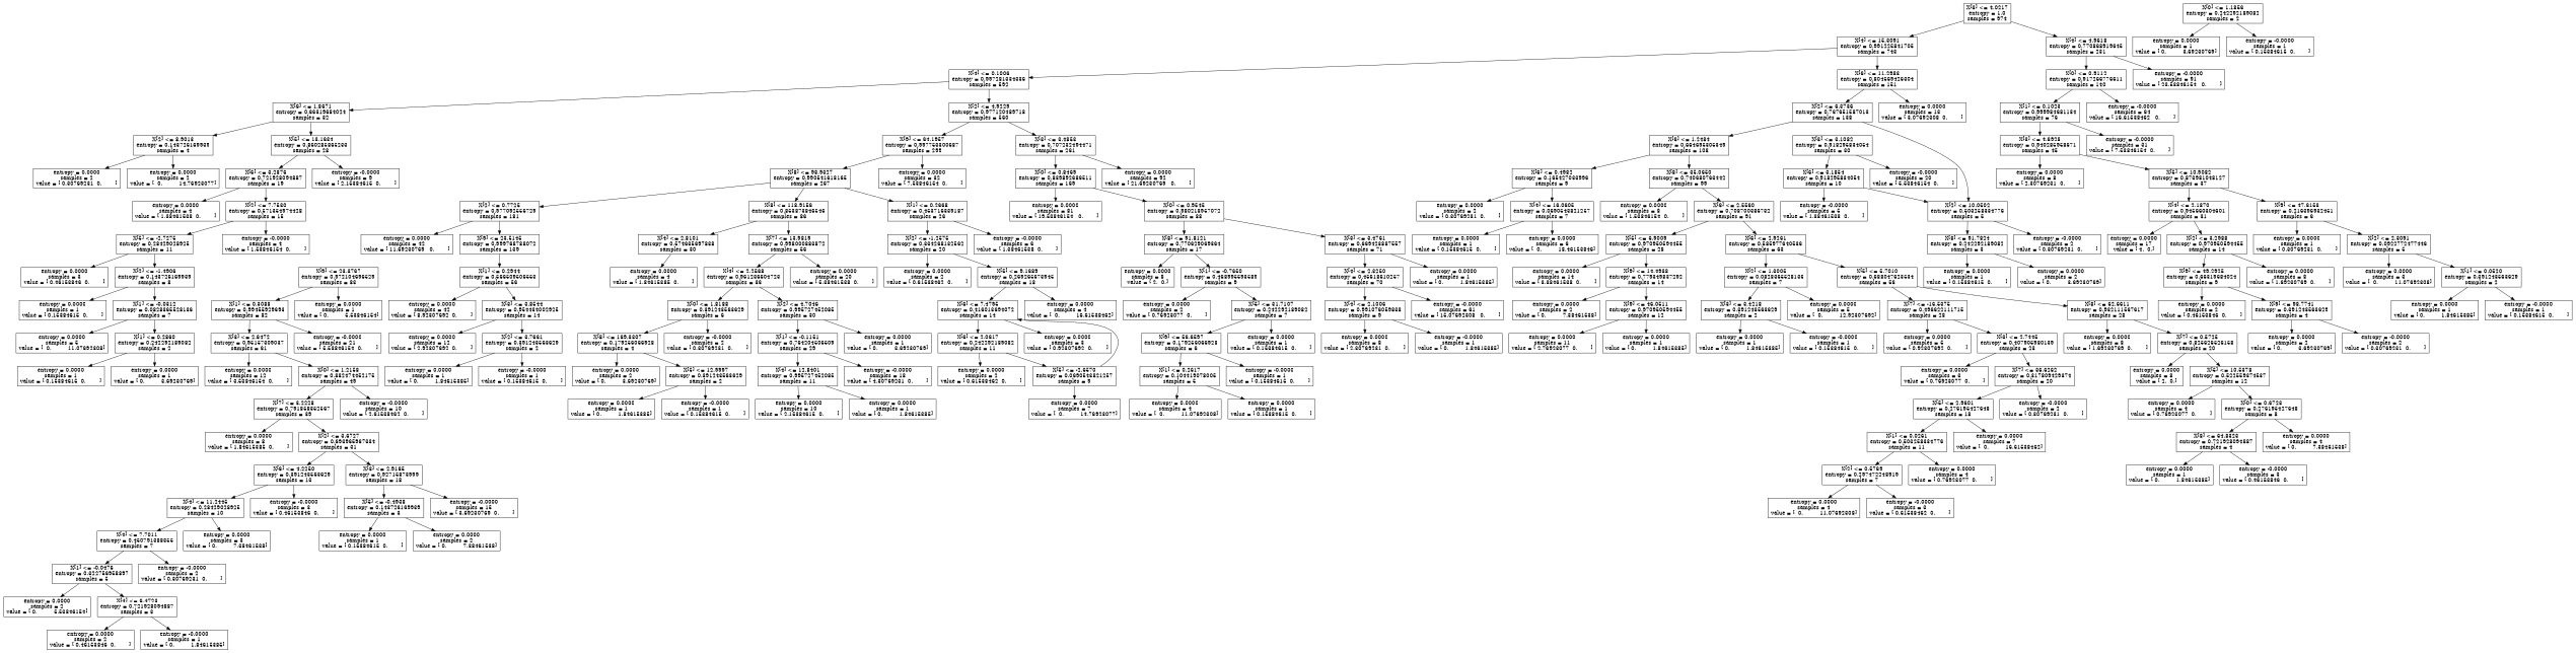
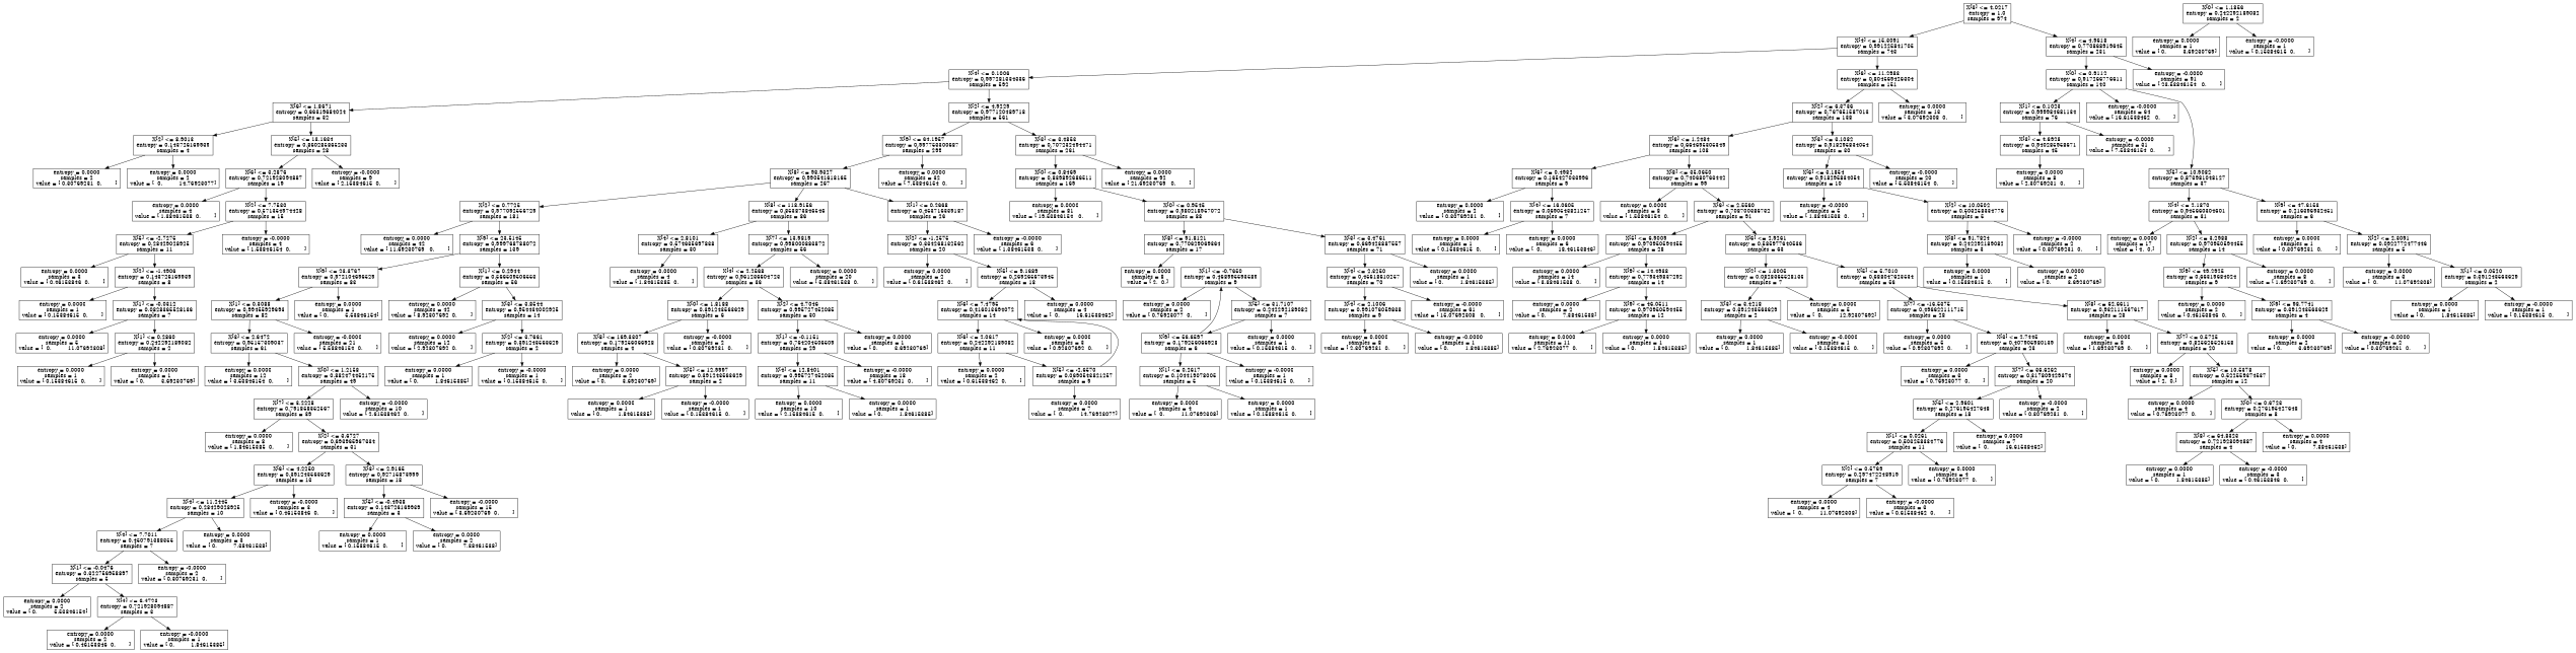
  digraph {
    node [shape=box]
    n1 [label="X[3] <= 4.0217\nentropy = 1.0\nsamples = 974"]
    n2 [label="X[4] <= 15.3091\nentropy = 0.991225841705\nsamples = 743"]
    n3 [label="X[4] <= 4.9618\nentropy = 0.770868919645\nsamples = 231"]
    n4 [label="X[4] <= 0.1006\nentropy = 0.997281334336\nsamples = 592"]
    n5 [label="X[6] <= 11.2983\nentropy = 0.804569426304\nsamples = 151"]
    n6 [label="X[0] <= 0.9112\nentropy = 0.917266776611\nsamples = 140"]
    n7 [label="entropy = -0.0000\nsamples = 91\nvalue = [ 23.53846154   0.        ]"]
    n8 [label="X[6] <= 1.8671\nentropy = 0.66319684024\nsamples = 32"]
-   n9 [label="X[2] <= 4.9229\nentropy = 0.977120489718\nsamples = 560"]
+   n9 [label="X[2] <= 4.9229\nentropy = 0.977120489718\nsamples = 561"]
    n10 [label="X[2] <= 6.3736\nentropy = 0.767651587013\nsamples = 138"]
    n11 [label="entropy = 0.0000\nsamples = 13\nvalue = [ 3.07692308  0.        ]"]
    n12 [label="X[2] <= 8.9013\nentropy = 0.143726169939\nsamples = 4"]
    n13 [label="X[5] <= 13.1634\nentropy = 0.860285865233\nsamples = 28"]
    n14 [label="X[9] <= 64.1957\nentropy = 0.997753300687\nsamples = 299"]
    n15 [label="X[3] <= 3.4853\nentropy = 0.707232494471\nsamples = 261"]
    n16 [label="entropy = 0.0000\nsamples = 2\nvalue = [ 0.30769231  0.        ]"]
    n17 [label="entropy = 0.0000\nsamples = 2\nvalue = [  0.          14.76923077]"]
    n18 [label="X[6] <= 3.2876\nentropy = 0.721928094887\nsamples = 19"]
    n19 [label="entropy = -0.0000\nsamples = 9\nvalue = [ 2.15384615  0.        ]"]
    n20 [label="entropy = 0.0000\nsamples = 4\nvalue = [ 1.38461538  0.        ]"]
    n21 [label="X[2] <= 7.7530\nentropy = 0.571354974428\nsamples = 15"]
    n22 [label="X[5] <= -2.7275\nentropy = 0.28429028925\nsamples = 11"]
    n23 [label="entropy = -0.0000\nsamples = 4\nvalue = [ 1.53846154  0.        ]"]
    n24 [label="entropy = 0.0000\nsamples = 3\nvalue = [ 0.46153846  0.        ]"]
    n25 [label="X[2] <= -1.4906\nentropy = 0.143726169939\nsamples = 8"]
    n26 [label="entropy = 0.0000\nsamples = 1\nvalue = [ 0.15384615  0.        ]"]
    n27 [label="X[1] <= -0.0312\nentropy = 0.0828365528136\nsamples = 7"]
    n28 [label="entropy = 0.0000\nsamples = 5\nvalue = [  0.          11.07692308]"]
    n29 [label="X[1] <= 0.2860\nentropy = 0.242292189082\nsamples = 2"]
    n30 [label="entropy = 0.0000\nsamples = 1\nvalue = [ 0.15384615  0.        ]"]
    n31 [label="entropy = 0.0000\nsamples = 1\nvalue = [ 0.          3.69230769]"]
    n32 [label="X[8] <= 98.9327\nentropy = 0.990541618165\nsamples = 267"]
    n33 [label="entropy = 0.0000\nsamples = 32\nvalue = [ 7.53846154  0.        ]"]
    n34 [label="X[0] <= 0.8469\nentropy = 0.839892686511\nsamples = 169"]
    n35 [label="entropy = 0.0000\nsamples = 92\nvalue = [ 21.69230769   0.        ]"]
    n36 [label="X[2] <= 0.7725\nentropy = 0.977092556729\nsamples = 181"]
    n37 [label="X[8] <= 118.9156\nentropy = 0.853873846546\nsamples = 86"]
    n38 [label="X[1] <= 0.2668\nentropy = 0.453716339187\nsamples = 26"]
    n39 [label="entropy = 0.0000\nsamples = 42\nvalue = [ 11.69230769   0.        ]"]
    n40 [label="X[9] <= 23.5145\nentropy = 0.999768788072\nsamples = 139"]
    n41 [label="X[4] <= 2.8101\nentropy = 0.574635697838\nsamples = 30"]
    n42 [label="X[7] <= 13.9819\nentropy = 0.998000883872\nsamples = 56"]
    n43 [label="X[9] <= 23.3767\nentropy = 0.972104696529\nsamples = 83"]
    n44 [label="X[1] <= 0.2944\nentropy = 0.566509506553\nsamples = 56"]
    n45 [label="X[1] <= 0.3088\nentropy = 0.99455929693\nsamples = 82"]
    n46 [label="entropy = 0.0000\nsamples = 1\nvalue = [ 0.          5.53846154]"]
    n47 [label="entropy = 0.0000\nsamples = 42\nvalue = [ 8.92307692  0.        ]"]
    n48 [label="X[3] <= 3.8544\nentropy = 0.954434002925\nsamples = 14"]
    n49 [label="X[3] <= 2.6472\nentropy = 0.95157309037\nsamples = 61"]
    n50 [label="entropy = -0.0000\nsamples = 21\nvalue = [ 5.53846154  0.        ]"]
    n51 [label="entropy = 0.0000\nsamples = 12\nvalue = [ 3.53846154  0.        ]"]
    n52 [label="X[0] <= 1.2158\nentropy = 0.882474452175\nsamples = 49"]
    n53 [label="X[7] <= 3.2228\nentropy = 0.791858352567\nsamples = 39"]
    n54 [label="entropy = -0.0000\nsamples = 10\nvalue = [ 2.61538462  0.        ]"]
    n55 [label="entropy = 0.0000\nsamples = 8\nvalue = [ 1.84615385  0.        ]"]
    n56 [label="X[2] <= 3.6727\nentropy = 0.693965967334\nsamples = 31"]
    n57 [label="X[6] <= 4.2250\nentropy = 0.391243563629\nsamples = 13"]
    n58 [label="X[3] <= 2.9165\nentropy = 0.92715873999\nsamples = 18"]
    n59 [label="X[4] <= 11.2445\nentropy = 0.28429028925\nsamples = 10"]
    n60 [label="entropy = -0.0000\nsamples = 3\nvalue = [ 0.46153846  0.        ]"]
    n61 [label="X[5] <= -0.4938\nentropy = 0.143726169939\nsamples = 3"]
    n62 [label="entropy = -0.0000\nsamples = 15\nvalue = [ 3.69230769  0.        ]"]
    n63 [label="X[4] <= 7.7011\nentropy = 0.450791388355\nsamples = 7"]
    n64 [label="entropy = 0.0000\nsamples = 3\nvalue = [ 0.          7.38461538]"]
    n65 [label="X[1] <= -0.0476\nentropy = 0.322756958897\nsamples = 5"]
    n66 [label="entropy = -0.0000\nsamples = 2\nvalue = [ 0.30769231  0.        ]"]
    n67 [label="entropy = 0.0000\nsamples = 2\nvalue = [ 0.          5.53846154]"]
    n68 [label="X[4] <= 6.4723\nentropy = 0.721928094887\nsamples = 3"]
    n69 [label="entropy = 0.0000\nsamples = 2\nvalue = [ 0.46153846  0.        ]"]
    n70 [label="entropy = -0.0000\nsamples = 1\nvalue = [ 0.          1.84615385]"]
    n71 [label="entropy = 0.0000\nsamples = 1\nvalue = [ 0.15384615  0.        ]"]
    n72 [label="entropy = 0.0000\nsamples = 2\nvalue = [ 0.          7.38461538]"]
    n73 [label="entropy = 0.0000\nsamples = 12\nvalue = [ 2.92307692  0.        ]"]
    n74 [label="X[2] <= 3.7661\nentropy = 0.391243563629\nsamples = 2"]
    n75 [label="entropy = 0.0000\nsamples = 1\nvalue = [ 0.          1.84615385]"]
    n76 [label="entropy = -0.0000\nsamples = 1\nvalue = [ 0.15384615  0.        ]"]
    n77 [label="entropy = 0.0000\nsamples = 4\nvalue = [ 1.84615385  0.        ]"]
    n78 [label="X[4] <= 2.2568\nentropy = 0.961236604723\nsamples = 36"]
    n79 [label="entropy = 0.0000\nsamples = 20\nvalue = [ 5.38461538  0.        ]"]
    n80 [label="X[2] <= -1.2575\nentropy = 0.334268132562\nsamples = 20"]
    n81 [label="entropy = -0.0000\nsamples = 6\nvalue = [ 1.38461538  0.        ]"]
    n82 [label="entropy = 0.0000\nsamples = 2\nvalue = [ 0.61538462  0.        ]"]
    n83 [label="X[5] <= 9.1689\nentropy = 0.269265673945\nsamples = 18"]
    n84 [label="X[6] <= 7.4795\nentropy = 0.416013694072\nsamples = 14"]
    n85 [label="entropy = 0.0000\nsamples = 4\nvalue = [  0.          16.61538462]"]
    n86 [label="X[6] <= 2.0617\nentropy = 0.242292189082\nsamples = 11"]
    n87 [label="entropy = 0.0000\nsamples = 3\nvalue = [ 0.92307692  0.        ]"]
    n88 [label="entropy = 0.0000\nsamples = 2\nvalue = [ 0.61538462  0.        ]"]
    n89 [label="X[5] <= -2.6570\nentropy = 0.0690543821257\nsamples = 9"]
    n90 [label="entropy = 0.0000\nsamples = 7\nvalue = [  0.          14.76923077]"]
    n91 [label="X[0] <= 1.1856\nentropy = 0.242292189082\nsamples = 2"]
    n92 [label="entropy = 0.0000\nsamples = 1\nvalue = [ 0.          3.69230769]"]
    n93 [label="entropy = -0.0000\nsamples = 1\nvalue = [ 0.15384615  0.        ]"]
    n94 [label="X[0] <= 1.8188\nentropy = 0.391243563629\nsamples = 6"]
    n95 [label="X[2] <= 4.7046\nentropy = 0.995727452085\nsamples = 30"]
    n96 [label="X[8] <= 169.3307\nentropy = 0.179256066928\nsamples = 4"]
    n97 [label="entropy = -0.0000\nsamples = 2\nvalue = [ 0.30769231  0.        ]"]
    n98 [label="X[1] <= -0.1151\nentropy = 0.764204506509\nsamples = 29"]
    n99 [label="entropy = 0.0000\nsamples = 1\nvalue = [ 0.          3.69230769]"]
    n100 [label="entropy = 0.0000\nsamples = 2\nvalue = [ 0.          3.69230769]"]
    n101 [label="X[5] <= 12.9997\nentropy = 0.391243563629\nsamples = 2"]
    n102 [label="entropy = 0.0000\nsamples = 1\nvalue = [ 0.          1.84615385]"]
    n103 [label="entropy = -0.0000\nsamples = 1\nvalue = [ 0.15384615  0.        ]"]
    n104 [label="X[4] <= 12.8401\nentropy = 0.995727452085\nsamples = 11"]
    n105 [label="entropy = -0.0000\nsamples = 18\nvalue = [ 4.30769231  0.        ]"]
    n106 [label="entropy = 0.0000\nsamples = 10\nvalue = [ 2.15384615  0.        ]"]
    n107 [label="entropy = 0.0000\nsamples = 1\nvalue = [ 0.          1.84615385]"]
    n108 [label="entropy = 0.0000\nsamples = 81\nvalue = [ 19.53846154   0.        ]"]
    n109 [label="X[0] <= 0.9545\nentropy = 0.980218957072\nsamples = 88"]
    n110 [label="X[8] <= 91.8121\nentropy = 0.770629069364\nsamples = 17"]
    n111 [label="X[3] <= 3.4761\nentropy = 0.669423887557\nsamples = 71"]
    n112 [label="entropy = 0.0000\nsamples = 8\nvalue = [ 2.  0.]"]
    n113 [label="X[1] <= -0.7650\nentropy = 0.468995593589\nsamples = 9"]
    n114 [label="X[4] <= 2.3250\nentropy = 0.45618610257\nsamples = 70"]
    n115 [label="entropy = 0.0000\nsamples = 1\nvalue = [ 0.          1.84615385]"]
    n116 [label="entropy = 0.0000\nsamples = 2\nvalue = [ 0.76923077  0.        ]"]
    n117 [label="X[5] <= 31.7107\nentropy = 0.242292189082\nsamples = 7"]
    n118 [label="X[9] <= 56.6597\nentropy = 0.179256066928\nsamples = 6"]
    n119 [label="entropy = 0.0000\nsamples = 1\nvalue = [ 0.15384615  0.        ]"]
    n120 [label="X[1] <= 0.2617\nentropy = 0.104419078005\nsamples = 5"]
    n121 [label="entropy = -0.0000\nsamples = 1\nvalue = [ 0.15384615  0.        ]"]
    n122 [label="entropy = 0.0000\nsamples = 4\nvalue = [  0.          11.07692308]"]
    n123 [label="entropy = 0.0000\nsamples = 1\nvalue = [ 0.15384615  0.        ]"]
    n124 [label="X[4] <= 2.1006\nentropy = 0.991076059838\nsamples = 9"]
    n125 [label="entropy = -0.0000\nsamples = 61\nvalue = [ 15.07692308   0.        ]"]
    n126 [label="entropy = 0.0000\nsamples = 8\nvalue = [ 2.30769231  0.        ]"]
    n127 [label="entropy = -0.0000\nsamples = 1\nvalue = [ 0.          1.84615385]"]
    n128 [label="X[6] <= 1.2484\nentropy = 0.664695305349\nsamples = 108"]
    n129 [label="X[3] <= 3.1082\nentropy = 0.918295834054\nsamples = 30"]
    n130 [label="X[6] <= 0.4982\nentropy = 0.165427033996\nsamples = 9"]
    n131 [label="X[8] <= 35.0650\nentropy = 0.740680763442\nsamples = 99"]
    n132 [label="X[6] <= 3.1854\nentropy = 0.918295834054\nsamples = 10"]
    n133 [label="entropy = -0.0000\nsamples = 20\nvalue = [ 5.53846154  0.        ]"]
    n134 [label="entropy = 0.0000\nsamples = 2\nvalue = [ 0.30769231  0.        ]"]
    n135 [label="X[4] <= 16.0605\nentropy = 0.0690543821257\nsamples = 7"]
    n136 [label="entropy = 0.0000\nsamples = 8\nvalue = [ 1.53846154  0.        ]"]
    n137 [label="X[6] <= 2.5560\nentropy = 0.708700386732\nsamples = 91"]
    n138 [label="entropy = 0.0000\nsamples = 1\nvalue = [ 0.15384615  0.        ]"]
    n139 [label="entropy = 0.0000\nsamples = 6\nvalue = [  0.          18.46153846]"]
    n140 [label="X[5] <= 6.9009\nentropy = 0.970950594455\nsamples = 28"]
    n141 [label="X[6] <= 2.9261\nentropy = 0.585977640536\nsamples = 63"]
    n142 [label="entropy = 0.0000\nsamples = 14\nvalue = [ 3.38461538  0.        ]"]
    n143 [label="X[9] <= 14.4938\nentropy = 0.779349837292\nsamples = 14"]
    n144 [label="X[2] <= 1.3005\nentropy = 0.0828365528136\nsamples = 7"]
    n145 [label="X[5] <= 5.7010\nentropy = 0.688047623534\nsamples = 56"]
    n146 [label="entropy = 0.0000\nsamples = 2\nvalue = [ 0.          7.38461538]"]
    n147 [label="X[9] <= 46.0511\nentropy = 0.970950594455\nsamples = 12"]
    n148 [label="entropy = 0.0000\nsamples = 11\nvalue = [ 2.76923077  0.        ]"]
    n149 [label="entropy = 0.0000\nsamples = 1\nvalue = [ 0.          1.84615385]"]
    n150 [label="X[3] <= 3.4218\nentropy = 0.391243563629\nsamples = 2"]
    n151 [label="entropy = 0.0000\nsamples = 5\nvalue = [  0.          12.92307692]"]
    n152 [label="X[7] <= -16.5375\nentropy = 0.496622111715\nsamples = 28"]
    n153 [label="X[8] <= 62.6611\nentropy = 0.932111567617\nsamples = 28"]
    n154 [label="entropy = 0.0000\nsamples = 1\nvalue = [ 0.          1.84615385]"]
    n155 [label="entropy = -0.0000\nsamples = 1\nvalue = [ 0.15384615  0.        ]"]
    n156 [label="entropy = 0.0000\nsamples = 5\nvalue = [ 0.92307692  0.        ]"]
    n157 [label="X[3] <= 2.7445\nentropy = 0.407905980139\nsamples = 23"]
    n158 [label="entropy = 0.0000\nsamples = 8\nvalue = [ 1.69230769  0.        ]"]
    n159 [label="X[7] <= 0.5725\nentropy = 0.825626526158\nsamples = 20"]
    n160 [label="entropy = 0.0000\nsamples = 3\nvalue = [ 0.76923077  0.        ]"]
    n161 [label="X[7] <= 36.6262\nentropy = 0.317809429374\nsamples = 20"]
    n162 [label="X[5] <= 2.9601\nentropy = 0.276195427648\nsamples = 18"]
    n163 [label="entropy = -0.0000\nsamples = 2\nvalue = [ 0.30769231  0.        ]"]
    n164 [label="X[1] <= 0.0261\nentropy = 0.503258334776\nsamples = 11"]
    n165 [label="entropy = 0.0000\nsamples = 7\nvalue = [  0.          16.61538462]"]
    n166 [label="X[2] <= 0.5769\nentropy = 0.297472248919\nsamples = 7"]
    n167 [label="entropy = 0.0000\nsamples = 4\nvalue = [ 0.76923077  0.        ]"]
    n168 [label="entropy = 0.0000\nsamples = 4\nvalue = [  0.          11.07692308]"]
    n169 [label="entropy = -0.0000\nsamples = 3\nvalue = [ 0.61538462  0.        ]"]
    n170 [label="entropy = 0.0000\nsamples = 8\nvalue = [ 2.  0.]"]
    n171 [label="X[5] <= 10.5378\nentropy = 0.522559374537\nsamples = 12"]
    n172 [label="entropy = 0.0000\nsamples = 4\nvalue = [ 0.76923077  0.        ]"]
    n173 [label="X[0] <= 0.6723\nentropy = 0.276195427648\nsamples = 8"]
    n174 [label="X[8] <= 64.8323\nentropy = 0.721928094887\nsamples = 4"]
    n175 [label="entropy = 0.0000\nsamples = 4\nvalue = [ 0.          7.38461538]"]
    n176 [label="entropy = 0.0000\nsamples = 1\nvalue = [ 0.          1.84615385]"]
    n177 [label="entropy = -0.0000\nsamples = 3\nvalue = [ 0.46153846  0.        ]"]
    n178 [label="X[2] <= 10.0502\nentropy = 0.503258334776\nsamples = 5"]
    n179 [label="entropy = -0.0000\nsamples = 5\nvalue = [ 1.38461538  0.        ]"]
    n180 [label="X[8] <= 91.7824\nentropy = 0.242292189082\nsamples = 3"]
    n181 [label="entropy = -0.0000\nsamples = 2\nvalue = [ 0.30769231  0.        ]"]
    n182 [label="entropy = 0.0000\nsamples = 1\nvalue = [ 0.15384615  0.        ]"]
    n183 [label="entropy = 0.0000\nsamples = 2\nvalue = [ 0.          3.69230769]"]
    n184 [label="X[1] <= 0.1023\nentropy = 0.999984681134\nsamples = 76"]
    n185 [label="entropy = -0.0000\nsamples = 64\nvalue = [ 16.61538462   0.        ]"]
    n186 [label="X[3] <= 4.6928\nentropy = 0.940285958671\nsamples = 45"]
    n187 [label="entropy = -0.0000\nsamples = 31\nvalue = [ 7.53846154  0.        ]"]
    n188 [label="X[5] <= 10.9082\nentropy = 0.873981048127\nsamples = 37"]
    n189 [label="entropy = 0.0000\nsamples = 8\nvalue = [ 2.30769231  0.        ]"]
    n190 [label="X[4] <= 2.1870\nentropy = 0.945660304601\nsamples = 31"]
    n191 [label="X[9] <= 47.6153\nentropy = 0.216396932451\nsamples = 6"]
    n192 [label="entropy = 0.0000\nsamples = 17\nvalue = [ 4.  0.]"]
    n193 [label="X[2] <= 3.2988\nentropy = 0.970950594455\nsamples = 14"]
    n194 [label="entropy = 0.0000\nsamples = 1\nvalue = [ 0.30769231  0.        ]"]
    n195 [label="X[2] <= 2.3091\nentropy = 0.0922772477446\nsamples = 5"]
    n196 [label="X[9] <= 49.2925\nentropy = 0.66319684024\nsamples = 9"]
    n197 [label="entropy = 0.0000\nsamples = 8\nvalue = [ 1.69230769  0.        ]"]
    n198 [label="entropy = 0.0000\nsamples = 2\nvalue = [ 0.46153846  0.        ]"]
    n199 [label="X[9] <= 98.7741\nentropy = 0.391243563629\nsamples = 4"]
    n200 [label="entropy = 0.0000\nsamples = 2\nvalue = [ 0.          3.69230769]"]
    n201 [label="entropy = -0.0000\nsamples = 2\nvalue = [ 0.30769231  0.        ]"]
    n202 [label="entropy = 0.0000\nsamples = 3\nvalue = [  0.          11.07692308]"]
    n203 [label="X[1] <= 0.0520\nentropy = 0.391243563629\nsamples = 2"]
    n204 [label="entropy = 0.0000\nsamples = 1\nvalue = [ 0.          1.84615385]"]
    n205 [label="entropy = -0.0000\nsamples = 1\nvalue = [ 0.15384615  0.        ]"]
    n1 -> n2
    n1 -> n3
    n2 -> n4
    n2 -> n5
    n3 -> n6
    n3 -> n7
    n4 -> n8
    n4 -> n9
    n5 -> n10
    n5 -> n11
    n6 -> n184
    n6 -> n185
    n8 -> n12
    n8 -> n13
    n9 -> n14
    n9 -> n15
    n10 -> n128
-   n10 -> n178
+   n10 -> n129
    n12 -> n16
    n12 -> n17
    n13 -> n18
    n13 -> n19
    n14 -> n32
    n14 -> n33
    n15 -> n34
    n15 -> n35
    n18 -> n20
    n18 -> n21
    n21 -> n22
    n21 -> n23
    n22 -> n24
    n22 -> n25
    n25 -> n26
    n25 -> n27
    n27 -> n28
    n27 -> n29
    n29 -> n30
    n29 -> n31
    n32 -> n36
    n32 -> n37
    n32 -> n38
    n34 -> n108
    n34 -> n109
    n36 -> n39
    n36 -> n40
    n37 -> n41
    n37 -> n42
    n38 -> n80
    n38 -> n81
+   n40 -> n43
    n40 -> n44
    n41 -> n77
    n42 -> n78
    n42 -> n79
    n43 -> n45
    n43 -> n46
    n44 -> n47
    n44 -> n48
    n45 -> n49
    n45 -> n50
    n48 -> n73
    n48 -> n74
    n49 -> n51
    n49 -> n52
    n52 -> n53
    n52 -> n54
    n53 -> n55
    n53 -> n56
    n56 -> n57
    n56 -> n58
    n57 -> n59
    n57 -> n60
    n58 -> n61
    n58 -> n62
    n59 -> n63
    n59 -> n64
    n61 -> n71
    n61 -> n72
    n63 -> n65
    n63 -> n66
    n65 -> n67
    n65 -> n68
    n68 -> n69
    n68 -> n70
    n74 -> n75
    n74 -> n76
    n78 -> n94
    n78 -> n95
    n80 -> n82
    n80 -> n83
    n83 -> n84
    n83 -> n85
    n84 -> n86
    n84 -> n87
    n86 -> n88
    n86 -> n89
    n89 -> n84
    n89 -> n90
    n91 -> n92
    n91 -> n93
    n94 -> n96
    n94 -> n97
    n95 -> n98
    n95 -> n99
    n96 -> n100
    n96 -> n101
    n98 -> n104
    n98 -> n105
    n101 -> n102
    n101 -> n103
    n104 -> n106
    n104 -> n107
    n109 -> n110
    n109 -> n111
    n110 -> n112
-   n110 -> n113
+   n118 -> n113
    n111 -> n114
    n111 -> n115
    n113 -> n116
    n113 -> n117
    n114 -> n124
    n114 -> n125
    n117 -> n118
    n117 -> n119
    n118 -> n120
    n118 -> n121
    n120 -> n122
    n120 -> n123
    n124 -> n126
    n124 -> n127
    n128 -> n130
    n128 -> n131
    n129 -> n132
    n129 -> n133
    n130 -> n134
    n130 -> n135
    n131 -> n136
    n131 -> n137
    n132 -> n178
    n132 -> n179
    n135 -> n138
    n135 -> n139
    n137 -> n140
    n137 -> n141
    n140 -> n142
    n140 -> n143
    n141 -> n144
    n141 -> n145
    n143 -> n146
    n143 -> n147
    n144 -> n150
    n144 -> n151
    n145 -> n152
    n145 -> n153
    n147 -> n148
    n147 -> n149
    n150 -> n154
    n150 -> n155
    n152 -> n156
    n152 -> n157
    n153 -> n158
    n153 -> n159
    n157 -> n160
    n157 -> n161
    n159 -> n170
    n159 -> n171
    n161 -> n162
    n161 -> n163
    n162 -> n164
    n162 -> n165
    n164 -> n166
    n164 -> n167
    n166 -> n168
    n166 -> n169
    n171 -> n172
    n171 -> n173
    n173 -> n174
    n173 -> n175
    n174 -> n176
    n174 -> n177
    n178 -> n180
    n178 -> n181
    n180 -> n182
    n180 -> n183
    n184 -> n186
    n184 -> n187
-   n186 -> n188
+   n6 -> n188
    n186 -> n189
    n188 -> n190
    n188 -> n191
    n190 -> n192
    n190 -> n193
    n191 -> n194
    n191 -> n195
    n193 -> n196
    n193 -> n197
    n195 -> n202
    n195 -> n203
    n196 -> n198
    n196 -> n199
    n199 -> n200
    n199 -> n201
    n203 -> n204
    n203 -> n205
  }
